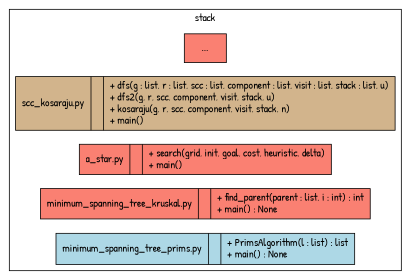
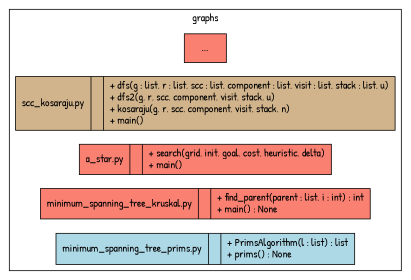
  digraph {
    rankdir=LR
    fontname="Patrick Hand"
    node [shape=record style=filled fillcolor=salmon fontname="Patrick Hand"]
    "..."
    n2 [label="{scc_kosaraju.py|\l|+ dfs(g : list, r : list, scc : list, component : list, visit : list, stack : list, u)\l+ dfs2(g, r, scc, component, visit, stack, u)\l+ kosaraju(g, r, scc, component, visit, stack, n)\l+ main()\l}" fillcolor=tan]
    n3 [label="{a_star.py|\l|+ search(grid, init, goal, cost, heuristic, delta)\l+ main()\l}"]
    n4 [label="{minimum_spanning_tree_kruskal.py|\l|+ find_parent(parent : list, i : int) : int\l+ main() : None\l}"]
-   n5 [label="{minimum_spanning_tree_prims.py|\l|+ PrimsAlgorithm(l : list) : list\l+ main() : None\l}" fillcolor=lightblue]
+   n5 [label="{minimum_spanning_tree_prims.py|\l|+ PrimsAlgorithm(l : list) : list\l+ prims() : None\l}" fillcolor=lightblue]
    subgraph cluster_1 {
-     label=stack
+     label=graphs
      "..."
      n2
      n3
      n4
      n5
    }
  }
